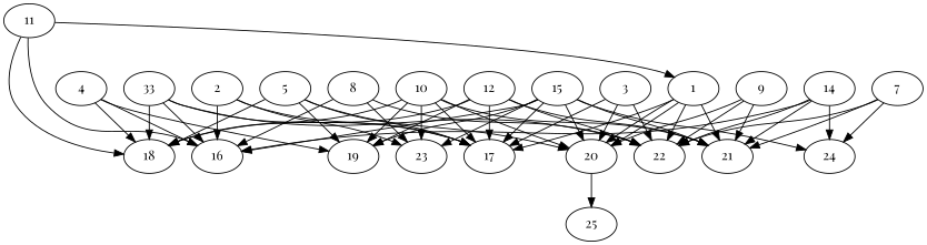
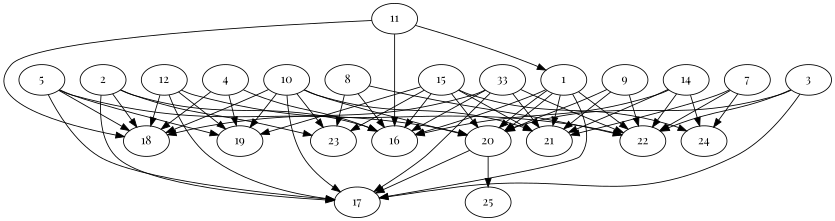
  digraph {
    fontname="Playfair Display"
    node [alpha=0.04 fontname="Playfair Display"]
    edge [fontname="Playfair Display"]
    1 [alpha=0.15 expect_size=8220672]
    16 [alpha=0.05 expect_size=37092352]
    17 [expect_size=5698560]
    20 [alpha=0.07 expect_size=20765696]
    21 [alpha=0.12 expect_size=26754048]
    22 [expect_size=29914112]
    25 [alpha=0.09 expect_size=26298368]
    2 [alpha=0.03 expect_size=23837696]
    18 [alpha=0.08 expect_size=37341184]
    23 [alpha=0.05 expect_size=10130432]
    3 [alpha=0.03 expect_size=24580096]
    4 [alpha=0.19 expect_size=31325184]
    19 [expect_size=15395840]
    5 [alpha=0.01 expect_size=8179712]
    7 [alpha=0.13 expect_size=51227648]
    24 [alpha=0.16 expect_size=49845248]
    8 [alpha=0.11 expect_size=35761152]
    9 [alpha=0.02 expect_size=29785088]
    10 [alpha=0.03 expect_size=17699840]
    11 [alpha=0.01 expect_size=36237312]
    12 [alpha=0.12 expect_size=25259008]
    n22 [alpha=0.17 expect_size=32420864 label=33]
    14 [alpha=0.10 expect_size=38338560]
    15 [alpha=0.08 expect_size=35728384]
+   1 -> 16
    1 -> 17
    1 -> 20
    1 -> 20
    1 -> 21
    1 -> 22
    20 -> 25
    2 -> 16
    2 -> 17
+   2 -> 18
    2 -> 23
    3 -> 17
    3 -> 20
    3 -> 22
    4 -> 16
    4 -> 18
    4 -> 19
    5 -> 17
    5 -> 20
    5 -> 18
    5 -> 19
    7 -> 21
    7 -> 22
    7 -> 24
    8 -> 16
    8 -> 22
    8 -> 23
    9 -> 20
    9 -> 21
    9 -> 22
    10 -> 17
    10 -> 20
    10 -> 21
    10 -> 18
    10 -> 23
    10 -> 19
    11 -> 1
    11 -> 16
    11 -> 18
    12 -> 17
-   12 -> 21
+   n22 -> 21
    12 -> 22
    12 -> 18
    12 -> 19
    n22 -> 16
    n22 -> 17
    n22 -> 22
    n22 -> 18
    14 -> 16
    14 -> 21
    14 -> 22
    14 -> 24
    15 -> 16
-   15 -> 17
+   20 -> 17
    15 -> 20
    15 -> 21
    15 -> 23
    15 -> 19
    15 -> 24
  }
